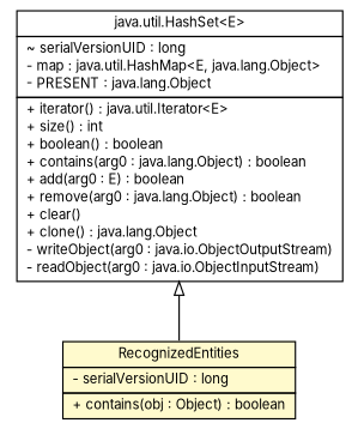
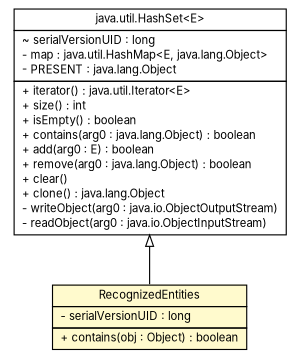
  digraph {
    nodesep=0.25
    ranksep=0.5
    fontname=Inter
    node [fontcolor=black fontname=Inter fontsize=10.0 shape=plaintext]
    n1 [label=<<table title="tud.iir.tagging.RecognizedEntities" border="0" cellborder="1" cellspacing="0" cellpadding="2" port="p" bgcolor="lemonChiffon" href="./RecognizedEntities.html"> 		<tr><td><table border="0" cellspacing="0" cellpadding="1"> <tr><td align="center" balign="center"> RecognizedEntities </td></tr> 		</table></td></tr> 		<tr><td><table border="0" cellspacing="0" cellpadding="1"> <tr><td align="left" balign="left"> - serialVersionUID : long </td></tr> 		</table></td></tr> 		<tr><td><table border="0" cellspacing="0" cellpadding="1"> <tr><td align="left" balign="left"> + contains(obj : Object) : boolean </td></tr> 		</table></td></tr> 		</table>>]
-   n2 [label=<<table title="java.util.HashSet" border="0" cellborder="1" cellspacing="0" cellpadding="2" port="p" href="http://java.sun.com/j2se/1.4.2/docs/api/java/util/HashSet.html"> 		<tr><td><table border="0" cellspacing="0" cellpadding="1"> <tr><td align="center" balign="center"> java.util.HashSet&lt;E&gt; </td></tr> 		</table></td></tr> 		<tr><td><table border="0" cellspacing="0" cellpadding="1"> <tr><td align="left" balign="left"> ~ serialVersionUID : long </td></tr> <tr><td align="left" balign="left"> - map : java.util.HashMap&lt;E, java.lang.Object&gt; </td></tr> <tr><td align="left" balign="left"> - PRESENT : java.lang.Object </td></tr> 		</table></td></tr> 		<tr><td><table border="0" cellspacing="0" cellpadding="1"> <tr><td align="left" balign="left"> + iterator() : java.util.Iterator&lt;E&gt; </td></tr> <tr><td align="left" balign="left"> + size() : int </td></tr> <tr><td align="left" balign="left"> + boolean() : boolean </td></tr> <tr><td align="left" balign="left"> + contains(arg0 : java.lang.Object) : boolean </td></tr> <tr><td align="left" balign="left"> + add(arg0 : E) : boolean </td></tr> <tr><td align="left" balign="left"> + remove(arg0 : java.lang.Object) : boolean </td></tr> <tr><td align="left" balign="left"> + clear() </td></tr> <tr><td align="left" balign="left"> + clone() : java.lang.Object </td></tr> <tr><td align="left" balign="left"> - writeObject(arg0 : java.io.ObjectOutputStream) </td></tr> <tr><td align="left" balign="left"> - readObject(arg0 : java.io.ObjectInputStream) </td></tr> 		</table></td></tr> 		</table>>]
+   n2 [label=<<table title="java.util.HashSet" border="0" cellborder="1" cellspacing="0" cellpadding="2" port="p" href="http://java.sun.com/j2se/1.4.2/docs/api/java/util/HashSet.html"> 		<tr><td><table border="0" cellspacing="0" cellpadding="1"> <tr><td align="center" balign="center"> java.util.HashSet&lt;E&gt; </td></tr> 		</table></td></tr> 		<tr><td><table border="0" cellspacing="0" cellpadding="1"> <tr><td align="left" balign="left"> ~ serialVersionUID : long </td></tr> <tr><td align="left" balign="left"> - map : java.util.HashMap&lt;E, java.lang.Object&gt; </td></tr> <tr><td align="left" balign="left"> - PRESENT : java.lang.Object </td></tr> 		</table></td></tr> 		<tr><td><table border="0" cellspacing="0" cellpadding="1"> <tr><td align="left" balign="left"> + iterator() : java.util.Iterator&lt;E&gt; </td></tr> <tr><td align="left" balign="left"> + size() : int </td></tr> <tr><td align="left" balign="left"> + isEmpty() : boolean </td></tr> <tr><td align="left" balign="left"> + contains(arg0 : java.lang.Object) : boolean </td></tr> <tr><td align="left" balign="left"> + add(arg0 : E) : boolean </td></tr> <tr><td align="left" balign="left"> + remove(arg0 : java.lang.Object) : boolean </td></tr> <tr><td align="left" balign="left"> + clear() </td></tr> <tr><td align="left" balign="left"> + clone() : java.lang.Object </td></tr> <tr><td align="left" balign="left"> - writeObject(arg0 : java.io.ObjectOutputStream) </td></tr> <tr><td align="left" balign="left"> - readObject(arg0 : java.io.ObjectInputStream) </td></tr> 		</table></td></tr> 		</table>>]
    n2 -> n1 [arrowtail=empty dir=back fontname=Inter fontsize=10 headport=p labelfontname=arial labelfontsize=10 tailport=p]
  }
